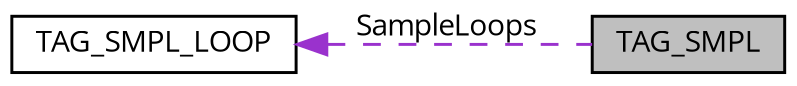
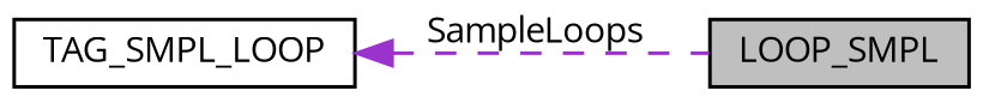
  digraph {
    rankdir=LR
    fontname="Open Sans"
    node [color=black fontname="Open Sans" fontsize=10 shape=record style=filled]
-   n1 [fillcolor=grey75 fontcolor=black height=0.2 label=TAG_SMPL width=0.4]
+   n1 [fillcolor=grey75 fontcolor=black height=0.2 label=LOOP_SMPL width=0.4]
    n2 [fillcolor=white height=0.2 label=TAG_SMPL_LOOP width=0.4]
    n2 -> n1 [color=darkorchid3 dir=back fontname="Open Sans" fontsize=10 label=" SampleLoops" labelfontname=Helvetica labelfontsize=10 style=dashed]
  }
